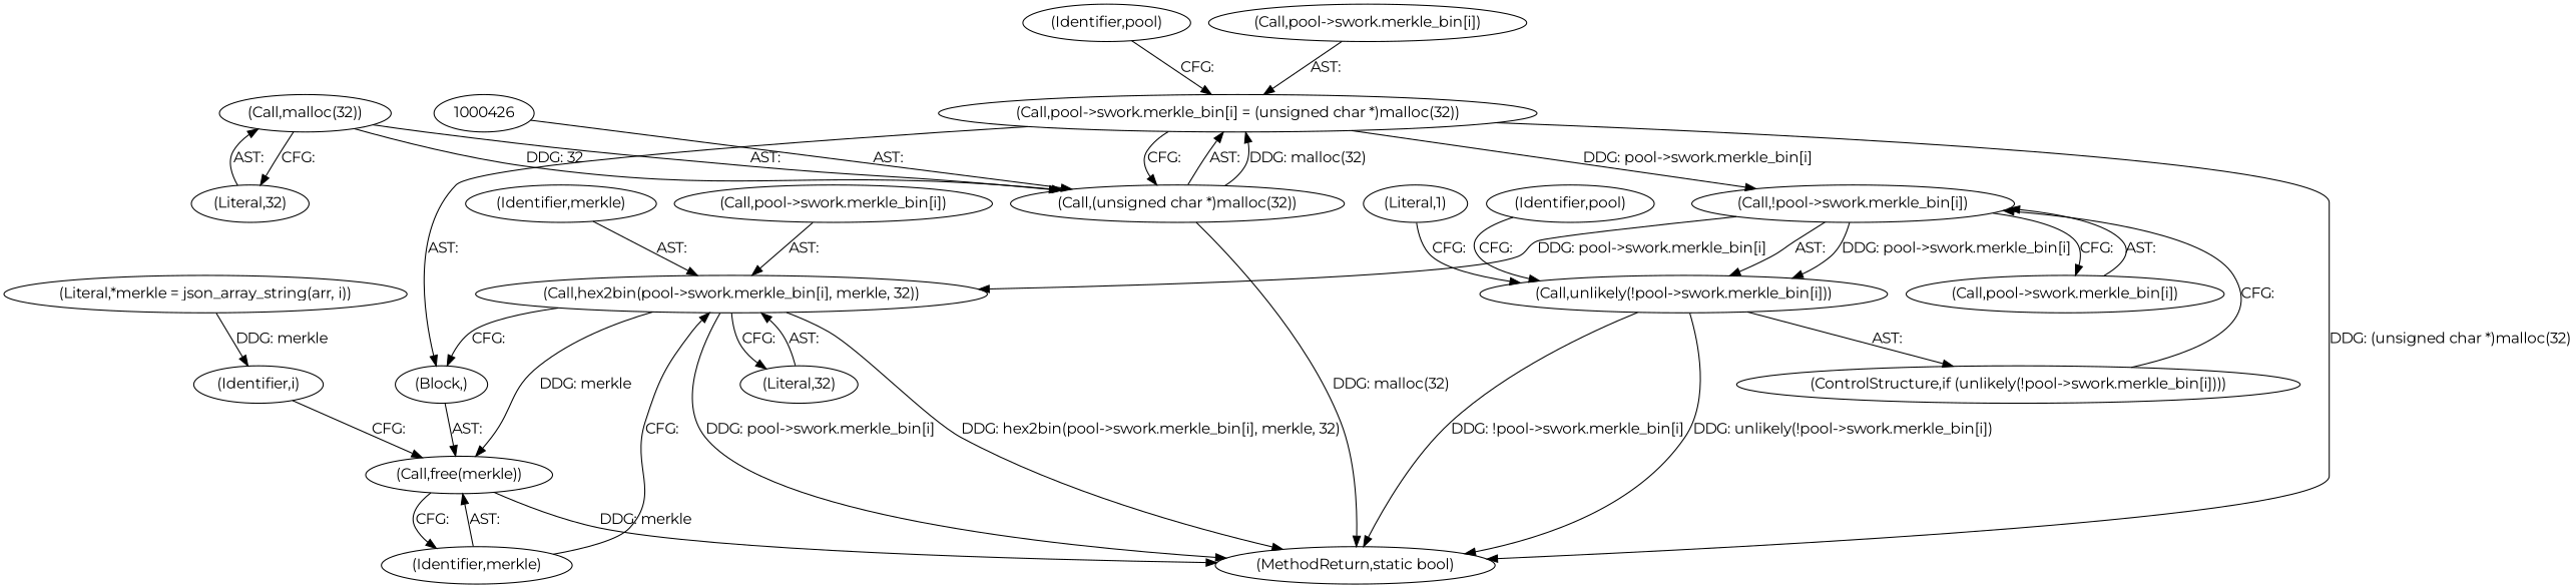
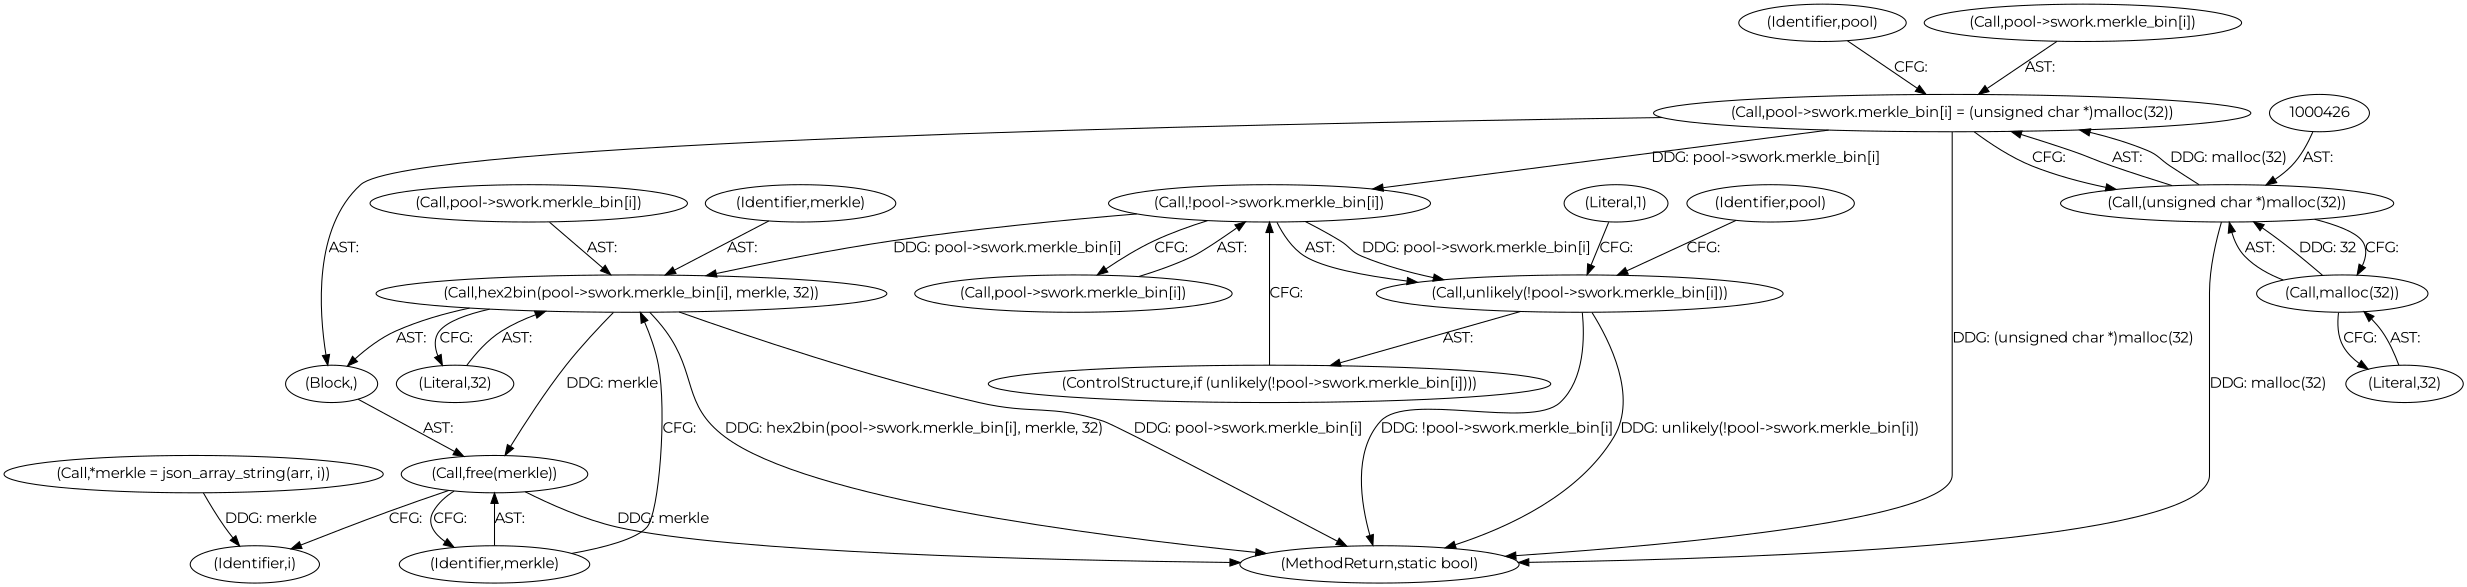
  digraph {
    fontname=Montserrat
    node [fontname=Montserrat]
    edge [fontname=Montserrat]
    n1 [label="(Call,!pool->swork.merkle_bin[i])"]
    n2 [label="(Call,unlikely(!pool->swork.merkle_bin[i]))"]
    n3 [label="(Call,hex2bin(pool->swork.merkle_bin[i], merkle, 32))"]
    n4 [label="(Call,pool->swork.merkle_bin[i])"]
    n5 [label="(MethodReturn,static bool)"]
    n6 [label="(ControlStructure,if (unlikely(!pool->swork.merkle_bin[i])))"]
    n7 [label="(Block,)"]
    n8 [label="(Call,free(merkle))"]
    n9 [label="(Literal,32)"]
    n10 [label="(Call,pool->swork.merkle_bin[i] = (unsigned char *)malloc(32))"]
    n11 [label="(Call,(unsigned char *)malloc(32))"]
    n12 [label="(Call,malloc(32))"]
    n13 [label="(Literal,32)"]
    n14 [label="(Identifier,merkle)"]
    n15 [label="(Call,pool->swork.merkle_bin[i])"]
    n16 [label="(Literal,1)"]
    n17 [label="(Identifier,merkle)"]
    n18 [label="(Identifier,pool)"]
    n19 [label="(Identifier,i)"]
    n20 [label="(Identifier,pool)"]
-   n21 [label="(Literal,*merkle = json_array_string(arr, i))"]
+   n21 [label="(Call,*merkle = json_array_string(arr, i))"]
    n22 [label="(Call,pool->swork.merkle_bin[i])"]
    1000426
    n1 -> n2 [label="AST: "]
    n1 -> n2 [label="DDG: pool->swork.merkle_bin[i]"]
    n1 -> n3 [label="DDG: pool->swork.merkle_bin[i]"]
    n1 -> n4 [label="CFG: "]
    n2 -> n5 [label="DDG: !pool->swork.merkle_bin[i]"]
    n2 -> n5 [label="DDG: unlikely(!pool->swork.merkle_bin[i])"]
    n2 -> n6 [label="AST: "]
    n3 -> n5 [label="DDG: hex2bin(pool->swork.merkle_bin[i], merkle, 32)"]
    n3 -> n5 [label="DDG: pool->swork.merkle_bin[i]"]
-   n3 -> n7 [label="CFG: "]
+   n3 -> n7 [label="AST: "]
    n3 -> n8 [label="DDG: merkle"]
    n3 -> n9 [label="CFG: "]
    n4 -> n1 [label="AST: "]
    n6 -> n1 [label="CFG: "]
    n7 -> n8 [label="AST: "]
    n8 -> n5 [label="DDG: merkle"]
    n8 -> n14 [label="CFG: "]
    n9 -> n3 [label="AST: "]
    n10 -> n1 [label="DDG: pool->swork.merkle_bin[i]"]
    n10 -> n5 [label="DDG: (unsigned char *)malloc(32)"]
    n10 -> n7 [label="AST: "]
    n10 -> n11 [label="CFG: "]
    n11 -> n5 [label="DDG: malloc(32)"]
    n11 -> n10 [label="AST: "]
    n11 -> n10 [label="DDG: malloc(32)"]
+   n11 -> n12 [label="CFG: "]
    n12 -> n11 [label="AST: "]
    n12 -> n11 [label="DDG: 32"]
    n12 -> n13 [label="CFG: "]
    n13 -> n12 [label="AST: "]
    n14 -> n3 [label="CFG: "]
    n14 -> n8 [label="AST: "]
    n15 -> n3 [label="AST: "]
    n16 -> n2 [label="CFG: "]
    n17 -> n3 [label="AST: "]
    n18 -> n2 [label="CFG: "]
-   n19 -> n8 [label="CFG: "]
+   n8 -> n19 [label="CFG: "]
    n20 -> n10 [label="CFG: "]
    n21 -> n19 [label="DDG: merkle"]
    n22 -> n10 [label="AST: "]
    1000426 -> n11 [label="AST: "]
  }
